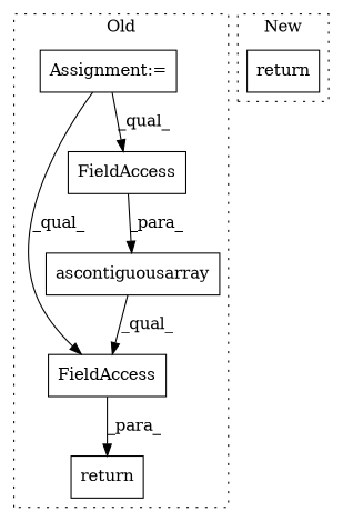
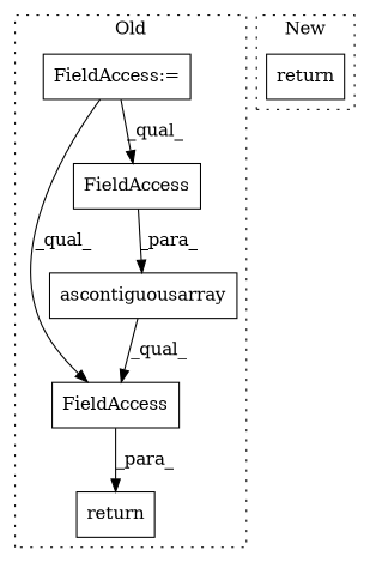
  digraph {
    node [a=41 l=7 shape=box]
    n1 [a=32 l="18,1" label=ascontiguousarray s="2229,2255"]
-   n2 [a=7 l=1 label="Assignment:=" s=1714]
+   n2 [a=7 l=1 label="FieldAccess:=" s=1714]
    n3 [label=return s=2216]
    n4 [a=22 l=35 label=FieldAccess s=2223]
    n5 [a=22 l=8 label=FieldAccess s=2247]
    n6 [label=return s=4422]
    subgraph cluster_1 {
      label=Old
      style=dotted
      n1
      n2
      n3
      n4
      n5
    }
    subgraph cluster_2 {
      label=New
      style=dotted
      n6
    }
    n1 -> n4 [label=_qual_]
    n2 -> n4 [label=_qual_]
    n2 -> n5 [label=_qual_]
    n4 -> n3 [label=_para_]
    n5 -> n1 [label=_para_]
  }
